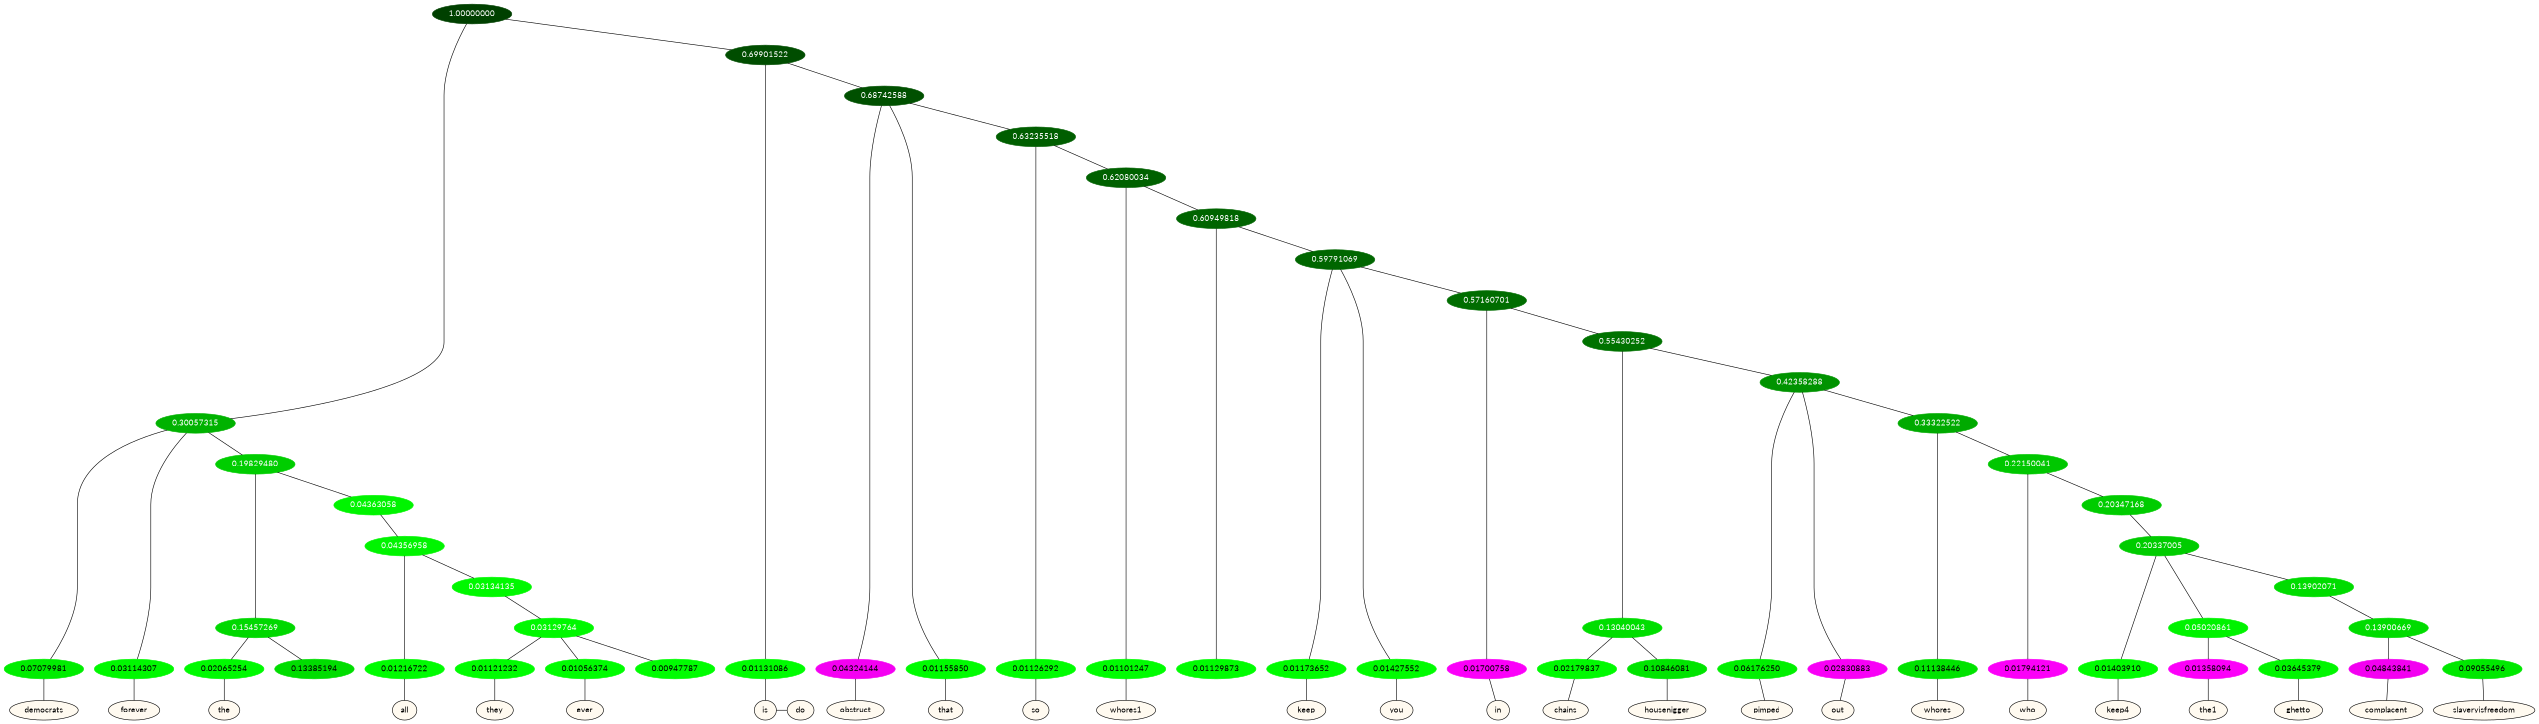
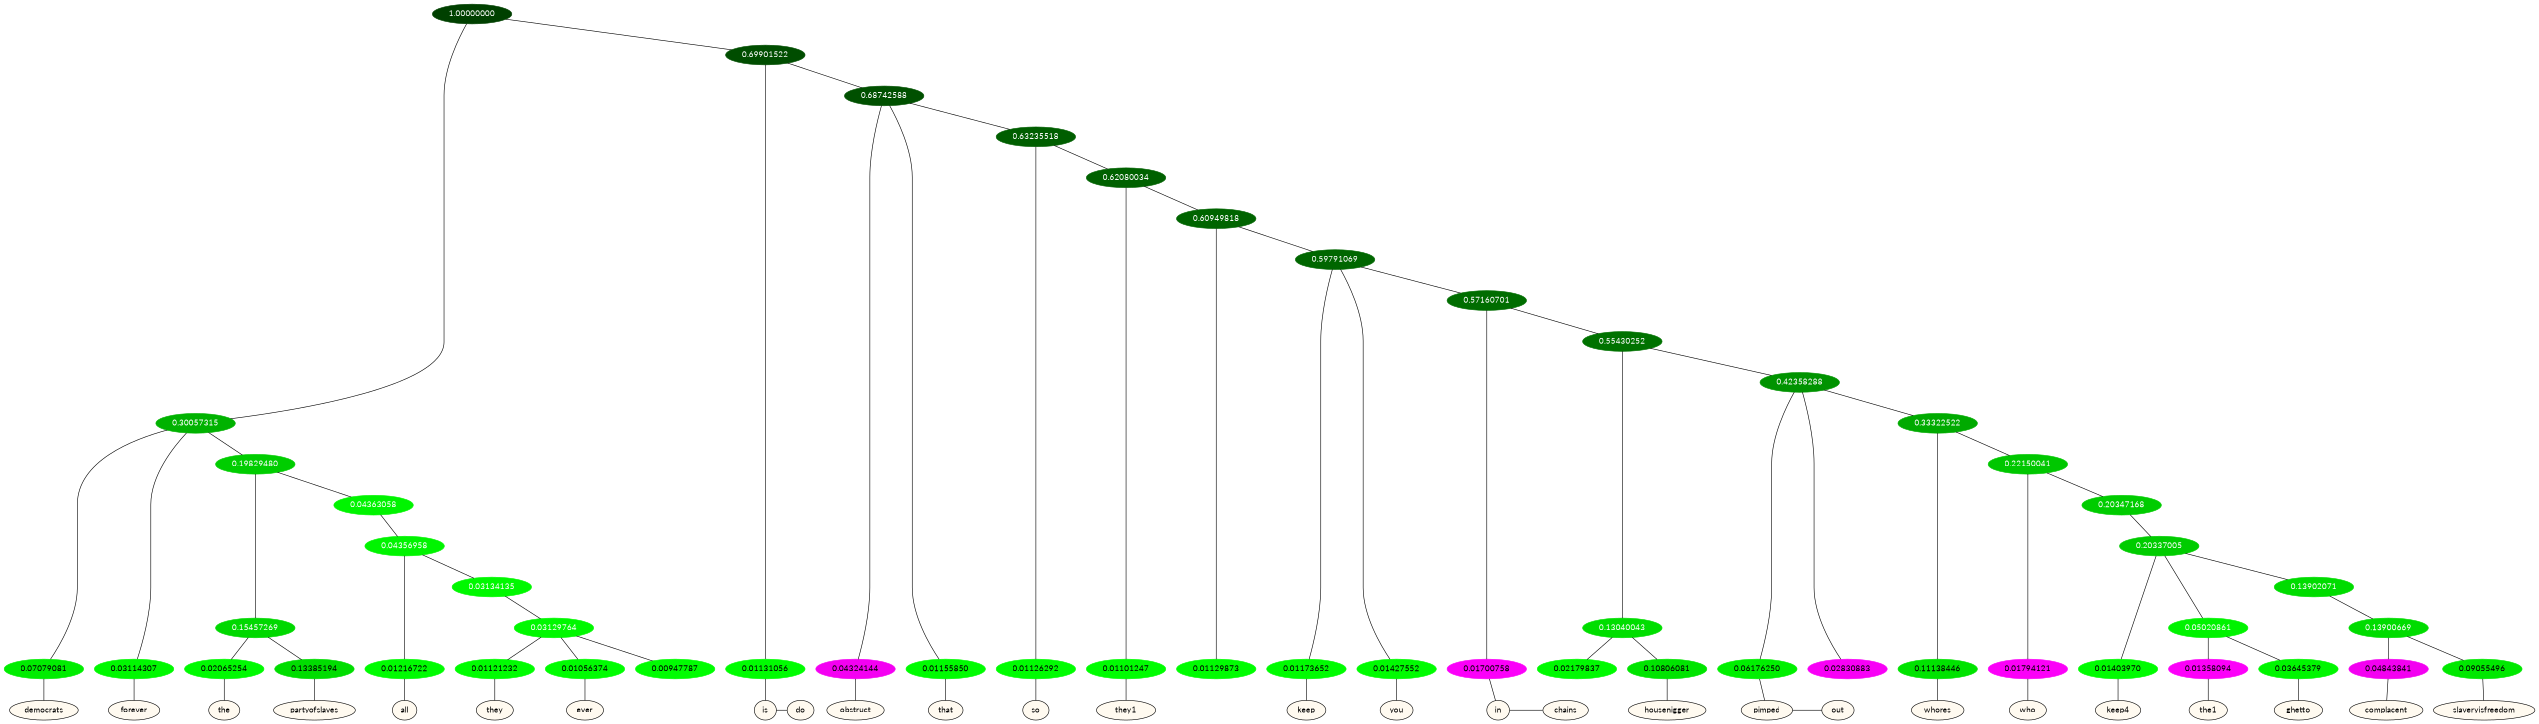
  graph {
    fontname=Lato
    node [color=black fontname=Lato format=png nodesep=0.001 ordering=out overlap_scaling=0.01 ranksep=0.001 style=filled fontcolor=black]
    edge [fontname=Lato]
    n1 [fillcolor=floralwhite height=0.15 label=democrats style="filled,solid" width=0.15 fontcolor=""]
    n2 [fillcolor=floralwhite height=0.15 label=forever style="filled,solid" width=0.15 fontcolor=""]
    n3 [fillcolor=floralwhite height=0.15 label=the style="filled,solid" width=0.15 fontcolor=""]
+   n4 [fillcolor=floralwhite height=0.15 label=partyofslaves style="filled,solid" width=0.15 fontcolor=""]
    n5 [fillcolor=floralwhite height=0.15 label=all style="filled,solid" width=0.15 fontcolor=""]
    n6 [fillcolor=floralwhite height=0.15 label=they style="filled,solid" width=0.15 fontcolor=""]
    n7 [fillcolor=floralwhite height=0.15 label=ever style="filled,solid" width=0.15 fontcolor=""]
    n8 [fillcolor=floralwhite height=0.15 label=do style="filled,solid" width=0.15 fontcolor=""]
    n9 [fillcolor=floralwhite height=0.15 label=is style="filled,solid" width=0.15 fontcolor=""]
    n10 [fillcolor=floralwhite height=0.15 label=obstruct style="filled,solid" width=0.15 fontcolor=""]
    n11 [fillcolor=floralwhite height=0.15 label=that style="filled,solid" width=0.15 fontcolor=""]
    n12 [fillcolor=floralwhite height=0.15 label=so style="filled,solid" width=0.15 fontcolor=""]
-   n13 [fillcolor=floralwhite height=0.15 label=whores1 style="filled,solid" width=0.15 fontcolor=""]
+   n13 [fillcolor=floralwhite height=0.15 label=they1 style="filled,solid" width=0.15 fontcolor=""]
    n14 [fillcolor=floralwhite height=0.15 label=keep style="filled,solid" width=0.15 fontcolor=""]
    n15 [fillcolor=floralwhite height=0.15 label=you style="filled,solid" width=0.15 fontcolor=""]
    n16 [fillcolor=floralwhite height=0.15 label=in style="filled,solid" width=0.15 fontcolor=""]
    n17 [fillcolor=floralwhite height=0.15 label=chains style="filled,solid" width=0.15 fontcolor=""]
    n18 [fillcolor=floralwhite height=0.15 label=housenigger style="filled,solid" width=0.15 fontcolor=""]
    n19 [fillcolor=floralwhite height=0.15 label=pimped style="filled,solid" width=0.15 fontcolor=""]
    n20 [fillcolor=floralwhite height=0.15 label=out style="filled,solid" width=0.15 fontcolor=""]
    n21 [fillcolor=floralwhite height=0.15 label=whores style="filled,solid" width=0.15 fontcolor=""]
    n22 [fillcolor=floralwhite height=0.15 label=who style="filled,solid" width=0.15 fontcolor=""]
    n23 [fillcolor=floralwhite height=0.15 label=keep4 style="filled,solid" width=0.15 fontcolor=""]
    n24 [fillcolor=floralwhite height=0.15 label=the1 style="filled,solid" width=0.15 fontcolor=""]
    n25 [fillcolor=floralwhite height=0.15 label=ghetto style="filled,solid" width=0.15 fontcolor=""]
    n26 [fillcolor=floralwhite height=0.15 label=complacent style="filled,solid" width=0.15 fontcolor=""]
    n27 [fillcolor=floralwhite height=0.15 label=slaveryisfreedom style="filled,solid" width=0.15 fontcolor=""]
-   n28 [color="0.334 1.000 0.929" height=0.15 label=0.07079981 width=0.15]
+   n28 [color="0.334 1.000 0.929" height=0.15 label=0.07079081 width=0.15]
    n29 [color="0.334 1.000 0.969" height=0.15 label=0.03114307 width=0.15]
    n30 [color="0.334 1.000 0.979" height=0.15 label=0.02065254 width=0.15]
    n31 [color="0.334 1.000 0.866" height=0.15 label=0.13385194 width=0.15]
    n32 [color="0.334 1.000 0.988" height=0.15 label=0.01216722 width=0.15]
    n33 [color="0.334 1.000 0.989" height=0.15 label=0.01121232 width=0.15]
    n34 [color="0.334 1.000 0.989" height=0.15 label=0.01056374 width=0.15]
    n35 [color="0.334 1.000 0.991" height=0.15 label=0.00947787 width=0.15]
-   n36 [color="0.334 1.000 0.989" height=0.15 label=0.01131086 width=0.15]
+   n36 [color="0.334 1.000 0.989" height=0.15 label=0.01131056 width=0.15]
    n37 [color="0.835 1.000 0.957" height=0.15 label=0.04324144 width=0.15]
    n38 [color="0.334 1.000 0.988" height=0.15 label=0.01155850 width=0.15]
    n39 [color="0.334 1.000 0.989" height=0.15 label=0.01126292 width=0.15]
    n40 [color="0.334 1.000 0.989" height=0.15 label=0.01101247 width=0.15]
    n41 [color="0.334 1.000 0.989" height=0.15 label=0.01129873 width=0.15]
    n42 [color="0.334 1.000 0.988" height=0.15 label=0.01173652 width=0.15]
    n43 [color="0.334 1.000 0.986" height=0.15 label=0.01427552 width=0.15]
    n44 [color="0.835 1.000 0.983" height=0.15 label=0.01700758 width=0.15]
    n45 [color="0.334 1.000 0.978" height=0.15 label=0.02179837 width=0.15]
-   n46 [color="0.334 1.000 0.892" height=0.15 label=0.10846081 width=0.15]
+   n46 [color="0.334 1.000 0.892" height=0.15 label=0.10806081 width=0.15]
    n47 [color="0.334 1.000 0.938" height=0.15 label=0.06176250 width=0.15]
    n48 [color="0.835 1.000 0.972" height=0.15 label=0.02830883 width=0.15]
    n49 [color="0.334 1.000 0.889" height=0.15 label=0.11138446 width=0.15]
    n50 [color="0.835 1.000 0.982" height=0.15 label=0.01794121 width=0.15]
-   n51 [color="0.334 1.000 0.986" height=0.15 label=0.01403910 width=0.15]
+   n51 [color="0.334 1.000 0.986" height=0.15 label=0.01403970 width=0.15]
    n52 [color="0.835 1.000 0.986" height=0.15 label=0.01358094 width=0.15]
    n53 [color="0.334 1.000 0.964" height=0.15 label=0.03645379 width=0.15]
    n54 [color="0.835 1.000 0.952" height=0.15 label=0.04843841 width=0.15]
    n55 [color="0.334 1.000 0.909" height=0.15 label=0.09055496 width=0.15]
    n56 [color="0.334 1.000 0.250" fontcolor=grey99 height=0.15 label=1.00000000 width=0.15]
    n57 [color="0.334 1.000 0.699" fontcolor=grey99 height=0.15 label=0.30057315 width=0.15]
    n58 [color="0.334 1.000 0.301" fontcolor=grey99 height=0.15 label=0.69901522 width=0.15]
    n59 [color="0.334 1.000 0.802" fontcolor=grey99 height=0.15 label=0.19829480 width=0.15]
    n60 [color="0.334 1.000 0.313" fontcolor=grey99 height=0.15 label=0.68742588 width=0.15]
    n61 [color="0.334 1.000 0.845" fontcolor=grey99 height=0.15 label=0.15457269 width=0.15]
    n62 [color="0.334 1.000 0.956" fontcolor=grey99 height=0.15 label=0.04363058 width=0.15]
    n63 [color="0.334 1.000 0.368" fontcolor=grey99 height=0.15 label=0.63235518 width=0.15]
    n64 [color="0.334 1.000 0.956" fontcolor=grey99 height=0.15 label=0.04356958 width=0.15]
    n65 [color="0.334 1.000 0.379" fontcolor=grey99 height=0.15 label=0.62080034 width=0.15]
    n66 [color="0.334 1.000 0.969" fontcolor=grey99 height=0.15 label=0.03134135 width=0.15]
    n67 [color="0.334 1.000 0.391" fontcolor=grey99 height=0.15 label=0.60949818 width=0.15]
    n68 [color="0.334 1.000 0.969" fontcolor=grey99 height=0.15 label=0.03129764 width=0.15]
    n69 [color="0.334 1.000 0.402" fontcolor=grey99 height=0.15 label=0.59791069 width=0.15]
    n70 [color="0.334 1.000 0.428" fontcolor=grey99 height=0.15 label=0.57160701 width=0.15]
    n71 [color="0.334 1.000 0.446" fontcolor=grey99 height=0.15 label=0.55430252 width=0.15]
    n72 [color="0.334 1.000 0.870" fontcolor=grey99 height=0.15 label=0.13040043 width=0.15]
    n73 [color="0.334 1.000 0.576" fontcolor=grey99 height=0.15 label=0.42358288 width=0.15]
    n74 [color="0.334 1.000 0.667" fontcolor=grey99 height=0.15 label=0.33322522 width=0.15]
    n75 [color="0.334 1.000 0.778" fontcolor=grey99 height=0.15 label=0.22150041 width=0.15]
    n76 [color="0.334 1.000 0.797" fontcolor=grey99 height=0.15 label=0.20347168 width=0.15]
    n77 [color="0.334 1.000 0.797" fontcolor=grey99 height=0.15 label=0.20337005 width=0.15]
    n78 [color="0.334 1.000 0.950" fontcolor=grey99 height=0.15 label=0.05020861 width=0.15]
    n79 [color="0.334 1.000 0.861" fontcolor=grey99 height=0.15 label=0.13902071 width=0.15]
    n80 [color="0.334 1.000 0.861" fontcolor=grey99 height=0.15 label=0.13900669 width=0.15]
    subgraph sub_1 {
      rank=same
      n1
      n2
      n3
+     n4
      n5
      n6
      n7
      n8
      n9
      n10
      n11
      n12
      n13
      n14
      n15
      n16
      n17
      n18
      n19
      n20
      n21
      n22
      n23
      n24
      n25
      n26
      n27
    }
    subgraph sub_2 {
      rank=same
      n28
      n29
      n30
      n31
      n32
      n33
      n34
      n35
      n36
      n37
      n38
      n39
      n40
      n41
      n42
      n43
      n44
      n45
      n46
      n47
      n48
      n49
      n50
      n51
      n52
      n53
      n54
      n55
    }
    n9 -- n8
    n28 -- n1
    n29 -- n2
    n30 -- n3
+   n31 -- n4
    n32 -- n5
    n33 -- n6
    n34 -- n7
    n36 -- n9
    n37 -- n10
    n38 -- n11
    n39 -- n12
    n40 -- n13
    n42 -- n14
    n43 -- n15
    n44 -- n16
-   n45 -- n17
+   n16 -- n17
    n46 -- n18
    n47 -- n19
-   n48 -- n20
+   n19 -- n20
    n49 -- n21
    n50 -- n22
    n51 -- n23
    n52 -- n24
    n53 -- n25
    n54 -- n26
    n55 -- n27
    n56 -- n57
    n56 -- n58
    n57 -- n28
    n57 -- n29
    n57 -- n59
    n58 -- n36
    n58 -- n60
    n59 -- n61
    n59 -- n62
    n60 -- n37
    n60 -- n38
    n60 -- n63
    n61 -- n30
    n61 -- n31
    n62 -- n64
    n63 -- n39
    n63 -- n65
    n64 -- n32
    n64 -- n66
    n65 -- n40
    n65 -- n67
    n66 -- n68
    n67 -- n41
    n67 -- n69
    n68 -- n33
    n68 -- n34
    n68 -- n35
    n69 -- n42
    n69 -- n43
    n69 -- n70
    n70 -- n44
    n70 -- n71
    n71 -- n72
    n71 -- n73
    n72 -- n45
    n72 -- n46
    n73 -- n47
    n73 -- n48
    n73 -- n74
    n74 -- n49
    n74 -- n75
    n75 -- n50
    n75 -- n76
    n76 -- n77
    n77 -- n51
    n77 -- n78
    n77 -- n79
    n78 -- n52
    n78 -- n53
    n79 -- n80
    n80 -- n54
    n80 -- n55
  }
